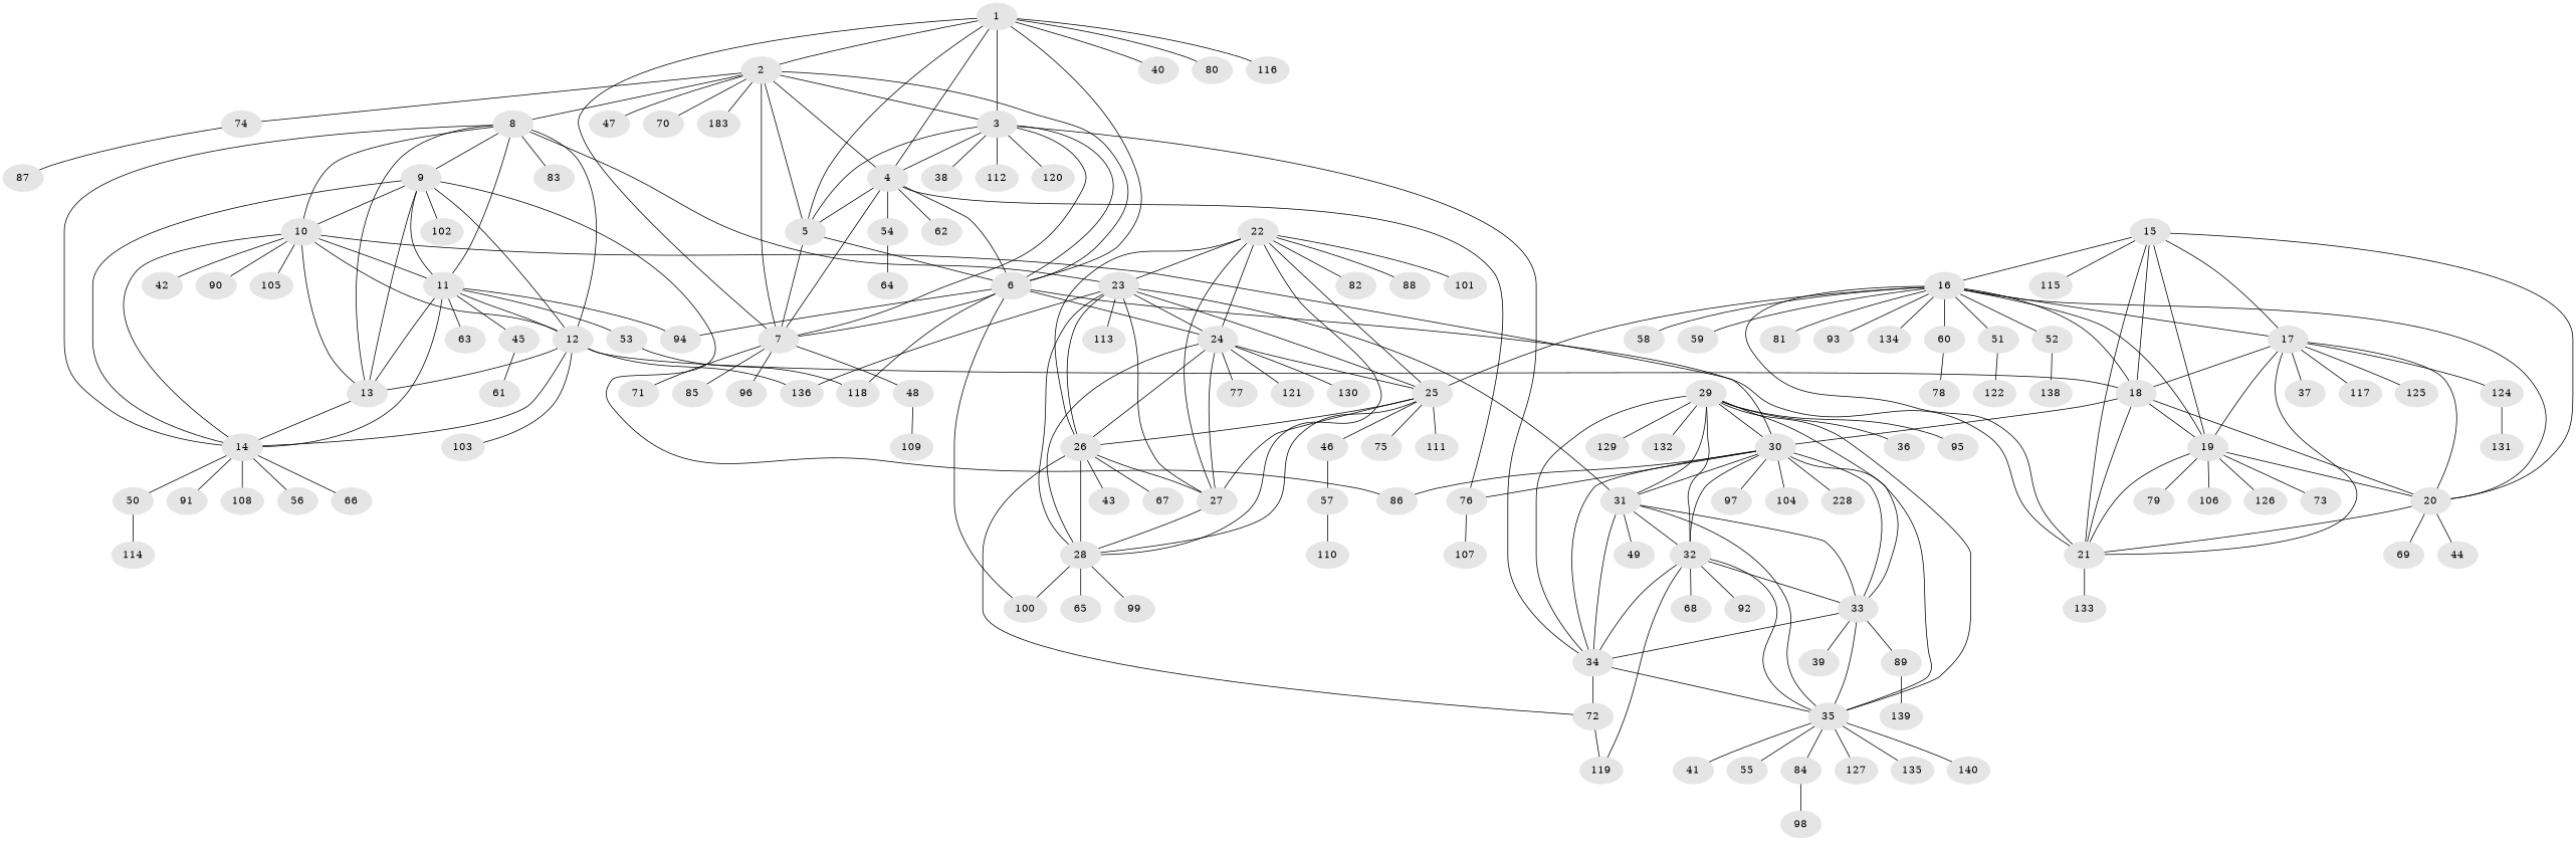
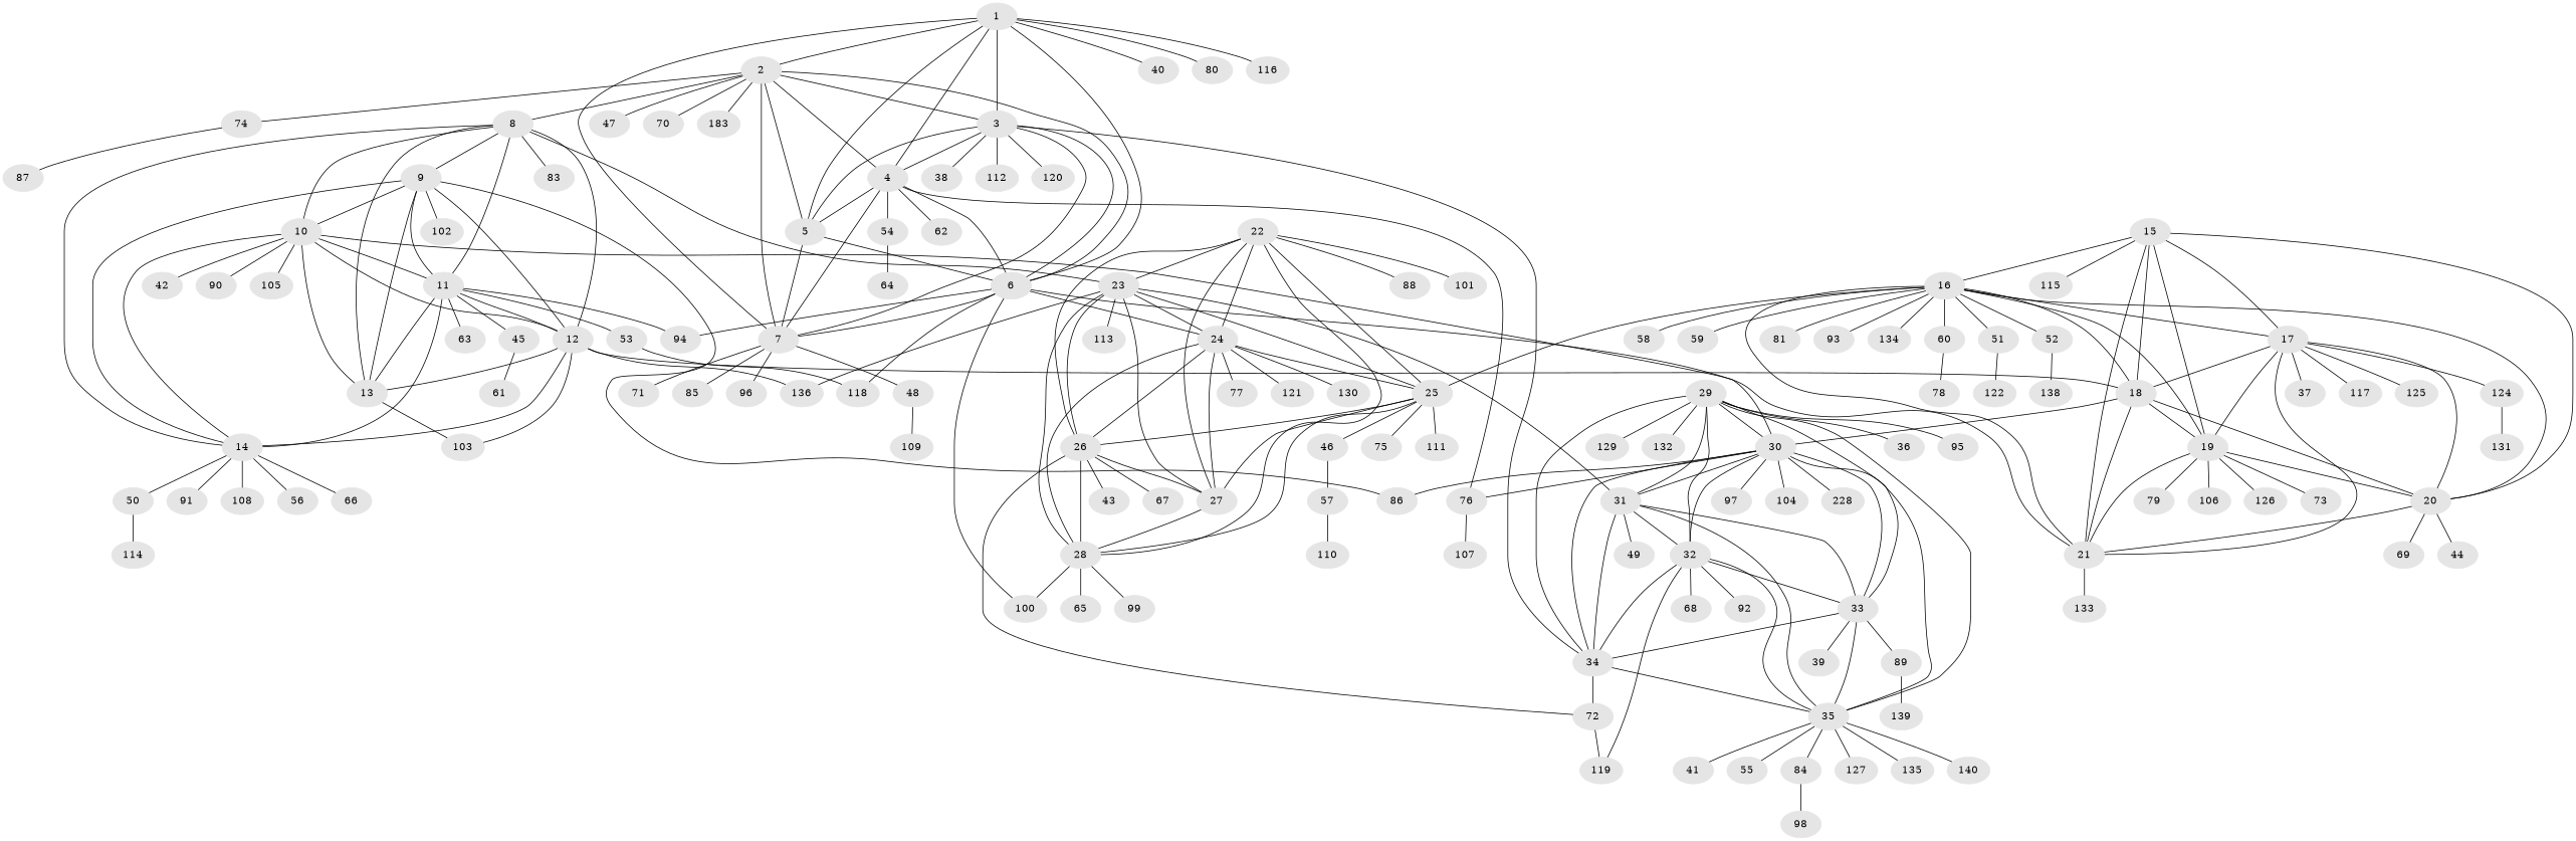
  graph {
    node [color=gray90 style=filled]
    1
    2
    3
    4
    5
    6
    7
    40
    80
    116
    8
    47
    70
    74
    n15 [label=183]
    34
    38
    112
    120
    54
    62
    76
    21
    24
    94
    100
    118
    48
    71
    85
    96
    9
    10
    11
    12
    13
    14
    23
    83
    87
    72
    35
    64
    107
    133
    25
    26
    27
    28
    77
    121
    130
    109
    86
    102
    30
    42
    90
    105
    45
    53
    63
    18
    103
    136
    50
    56
    66
    91
    108
    31
    113
    32
    33
    97
    104
    n77 [label=228]
    61
    19
    20
    114
    15
    16
    17
    115
    51
    52
    58
    59
    60
    81
    93
    134
    37
    117
    124
    125
    73
    79
    106
    126
    44
    69
    46
    75
    111
    122
    138
    78
    131
    22
-   82
    88
    101
    43
    67
    65
    99
    49
    57
    119
    29
    36
    95
    129
    132
    68
    92
    39
    89
    41
    55
    84
    127
    135
    140
    139
    98
    110
    1 -- 2
    1 -- 3
    1 -- 4
    1 -- 5
    1 -- 6
    1 -- 7
    1 -- 40
    1 -- 80
    1 -- 116
    2 -- 3
    2 -- 4
    2 -- 5
    2 -- 6
    2 -- 7
    2 -- 8
    2 -- 47
    2 -- 70
    2 -- 74
    2 -- n15
    3 -- 4
    3 -- 5
    3 -- 6
    3 -- 7
    3 -- 34
    3 -- 38
    3 -- 112
    3 -- 120
    4 -- 5
    4 -- 6
    4 -- 7
    4 -- 54
    4 -- 62
    4 -- 76
    5 -- 6
    5 -- 7
    6 -- 7
    6 -- 21
    6 -- 24
    6 -- 94
    6 -- 100
    6 -- 118
    7 -- 48
    7 -- 71
    7 -- 85
    7 -- 96
    8 -- 9
    8 -- 10
    8 -- 11
    8 -- 12
    8 -- 13
    8 -- 14
    8 -- 23
    8 -- 83
    74 -- 87
    34 -- 72
    34 -- 35
    54 -- 64
    76 -- 107
    21 -- 133
    24 -- 25
    24 -- 26
    24 -- 27
    24 -- 28
    24 -- 77
    24 -- 121
    24 -- 130
    48 -- 109
    9 -- 10
    9 -- 11
    9 -- 12
    9 -- 13
    9 -- 14
    9 -- 86
    9 -- 102
    10 -- 11
    10 -- 12
    10 -- 13
    10 -- 14
    10 -- 30
    10 -- 42
    10 -- 90
    10 -- 105
    11 -- 94
    11 -- 12
    11 -- 13
    11 -- 14
    11 -- 45
    11 -- 53
    11 -- 63
    12 -- 13
    12 -- 14
    12 -- 18
    12 -- 103
    12 -- 136
-   13 -- 14
+   13 -- 103
    14 -- 50
    14 -- 56
    14 -- 66
    14 -- 91
    14 -- 108
    23 -- 24
    23 -- 25
    23 -- 26
    23 -- 27
    23 -- 28
    23 -- 136
    23 -- 31
    23 -- 113
    72 -- 119
    35 -- 41
    35 -- 55
    35 -- 84
    35 -- 127
    35 -- 135
    35 -- 140
    25 -- 26
    25 -- 27
    25 -- 28
    25 -- 46
    25 -- 75
    25 -- 111
    26 -- 72
    26 -- 27
    26 -- 28
    26 -- 43
    26 -- 67
    27 -- 28
    28 -- 100
    28 -- 65
    28 -- 99
    30 -- 34
    30 -- 76
    30 -- 35
    30 -- 86
    30 -- 31
    30 -- 32
    30 -- 33
    30 -- 97
    30 -- 104
    30 -- n77
    45 -- 61
    53 -- 118
    18 -- 21
    18 -- 30
    18 -- 19
    18 -- 20
    50 -- 114
    31 -- 34
    31 -- 35
    31 -- 32
    31 -- 33
    31 -- 49
    32 -- 34
    32 -- 35
    32 -- 33
    32 -- 119
    32 -- 68
    32 -- 92
    33 -- 34
    33 -- 35
    33 -- 39
    33 -- 89
    19 -- 21
    19 -- 20
    19 -- 73
    19 -- 79
    19 -- 106
    19 -- 126
    20 -- 21
    20 -- 44
    20 -- 69
    15 -- 21
    15 -- 18
    15 -- 19
    15 -- 20
    15 -- 16
    15 -- 17
    15 -- 115
    16 -- 21
    16 -- 25
    16 -- 18
    16 -- 19
    16 -- 20
    16 -- 17
    16 -- 51
    16 -- 52
    16 -- 58
    16 -- 59
    16 -- 60
    16 -- 81
    16 -- 93
    16 -- 134
    17 -- 21
    17 -- 18
    17 -- 19
    17 -- 20
    17 -- 37
    17 -- 117
    17 -- 124
    17 -- 125
    51 -- 122
    52 -- 138
    60 -- 78
    124 -- 131
    46 -- 57
    22 -- 24
    22 -- 23
    22 -- 25
    22 -- 26
    22 -- 27
    22 -- 28
-   22 -- 82
    22 -- 88
    22 -- 101
    57 -- 110
    29 -- 34
    29 -- 35
    29 -- 30
    29 -- 31
    29 -- 32
    29 -- 33
    29 -- 36
    29 -- 95
    29 -- 129
    29 -- 132
    89 -- 139
    84 -- 98
  }
